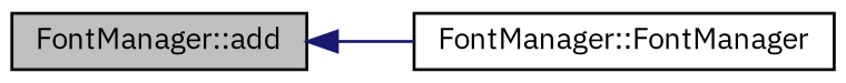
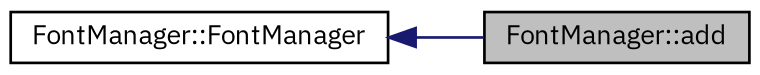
  digraph {
    rankdir=LR
    fontname="IBM Plex Sans"
    node [color=black fontname="IBM Plex Sans" fontsize=10 shape=record style=filled]
    n1 [fillcolor=grey75 fontcolor=black height=0.2 label="FontManager::add" width=0.4]
    n2 [fillcolor=white height=0.2 label="FontManager::FontManager" width=0.4]
-   n1 -> n2 [color=midnightblue dir=back fontname="IBM Plex Sans" fontsize=10 labelfontname=Helvetica labelfontsize=10 style=solid]
+   n2 -> n1 [color=midnightblue dir=back fontname="IBM Plex Sans" fontsize=10 labelfontname=Helvetica labelfontsize=10 style=solid]
  }
